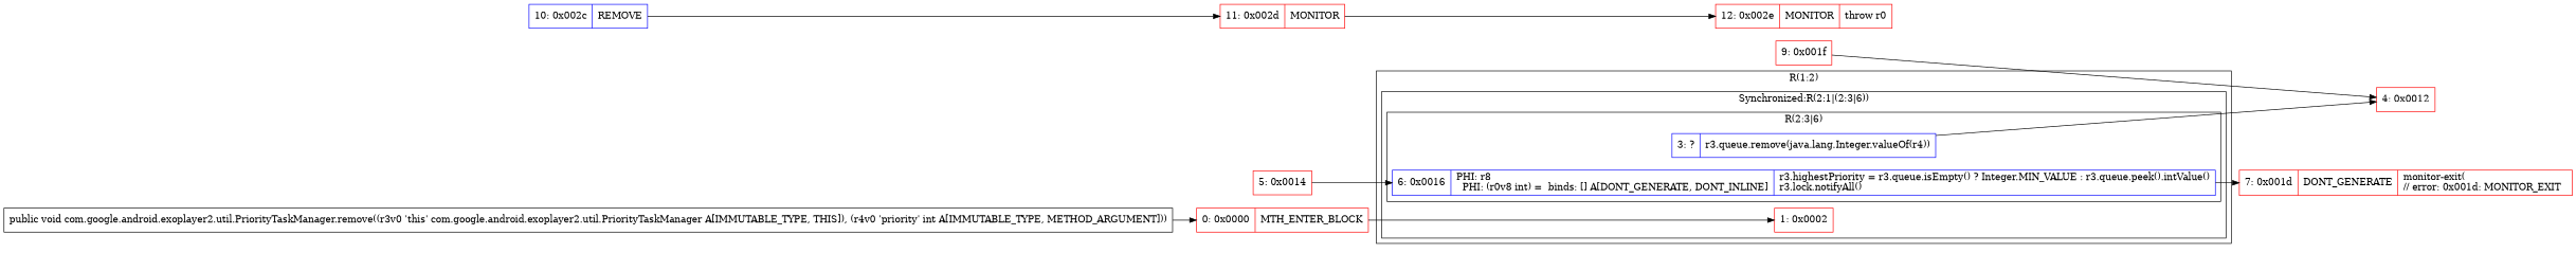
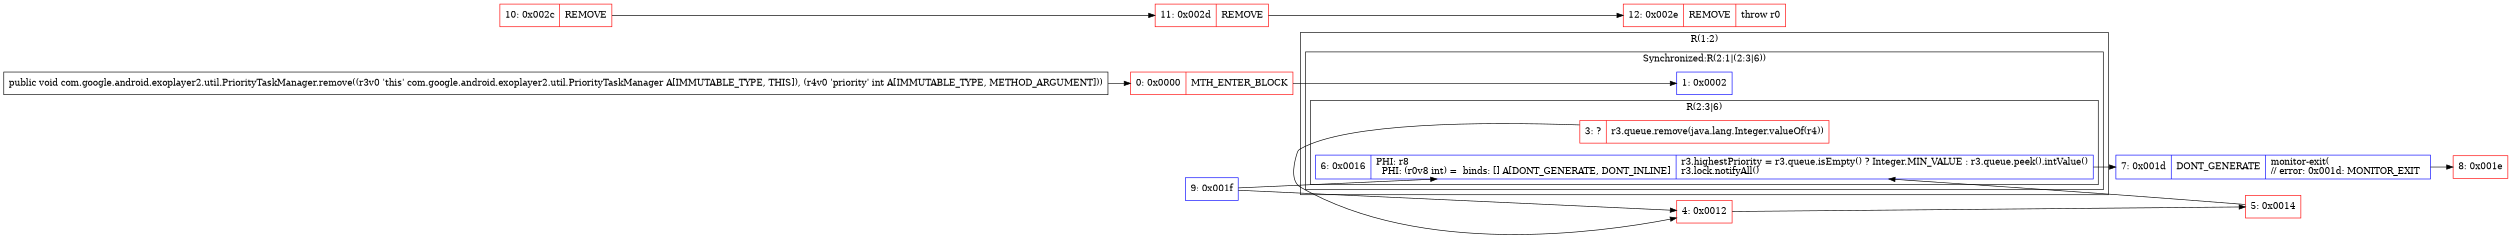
  digraph {
    rankdir=LR
    node [color=red shape=record]
-   n1 [color=blue label="{3\:\ ?|r3.queue.remove(java.lang.Integer.valueOf(r4))\l}"]
+   n1 [label="{3\:\ ?|r3.queue.remove(java.lang.Integer.valueOf(r4))\l}"]
    n2 [color=blue label="{6\:\ 0x0016|PHI: r8 \l  PHI: (r0v8 int) =  binds: [] A[DONT_GENERATE, DONT_INLINE]\l|r3.highestPriority = r3.queue.isEmpty() ? Integer.MIN_VALUE : r3.queue.peek().intValue()\lr3.lock.notifyAll()\l}"]
-   n3 [label="{1\:\ 0x0002}"]
+   n3 [color=blue label="{1\:\ 0x0002}"]
    n4 [label="{4\:\ 0x0012}"]
-   n5 [label="{7\:\ 0x001d|DONT_GENERATE\l|monitor\-exit(\l\/\/ error: 0x001d: MONITOR_EXIT  \l}"]
+   n5 [color=blue label="{7\:\ 0x001d|DONT_GENERATE\l|monitor\-exit(\l\/\/ error: 0x001d: MONITOR_EXIT  \l}"]
    n6 [label="{5\:\ 0x0014}"]
+   n7 [label="{8\:\ 0x001e}"]
    n8 [label="{0\:\ 0x0000|MTH_ENTER_BLOCK\l}"]
-   n9 [color=blue label="{10\:\ 0x002c|REMOVE\l}"]
-   n10 [label="{11\:\ 0x002d|MONITOR\l}"]
-   n11 [label="{9\:\ 0x001f}"]
-   n12 [label="{12\:\ 0x002e|MONITOR\l|throw r0\l}"]
+   n9 [label="{10\:\ 0x002c|REMOVE\l}"]
+   n10 [label="{11\:\ 0x002d|REMOVE\l}"]
+   n11 [color=blue label="{9\:\ 0x001f}"]
+   n12 [label="{12\:\ 0x002e|REMOVE\l|throw r0\l}"]
    n13 [label="{public void com.google.android.exoplayer2.util.PriorityTaskManager.remove((r3v0 'this' com.google.android.exoplayer2.util.PriorityTaskManager A[IMMUTABLE_TYPE, THIS]), (r4v0 'priority' int A[IMMUTABLE_TYPE, METHOD_ARGUMENT])) }" color=""]
    subgraph cluster_1 {
      label="R(1:2)"
      subgraph cluster_2 {
        label="Synchronized:R(2:1|(2:3|6))"
        n3
        subgraph cluster_3 {
          label="R(2:3|6)"
          n1
          n2
        }
      }
    }
    n1 -> n4
    n2 -> n5
+   n4 -> n6
+   n5 -> n7
    n6 -> n2
    n8 -> n3
    n9 -> n10
    n10 -> n12
+   n11 -> n2
    n11 -> n4
    n13 -> n8
  }
